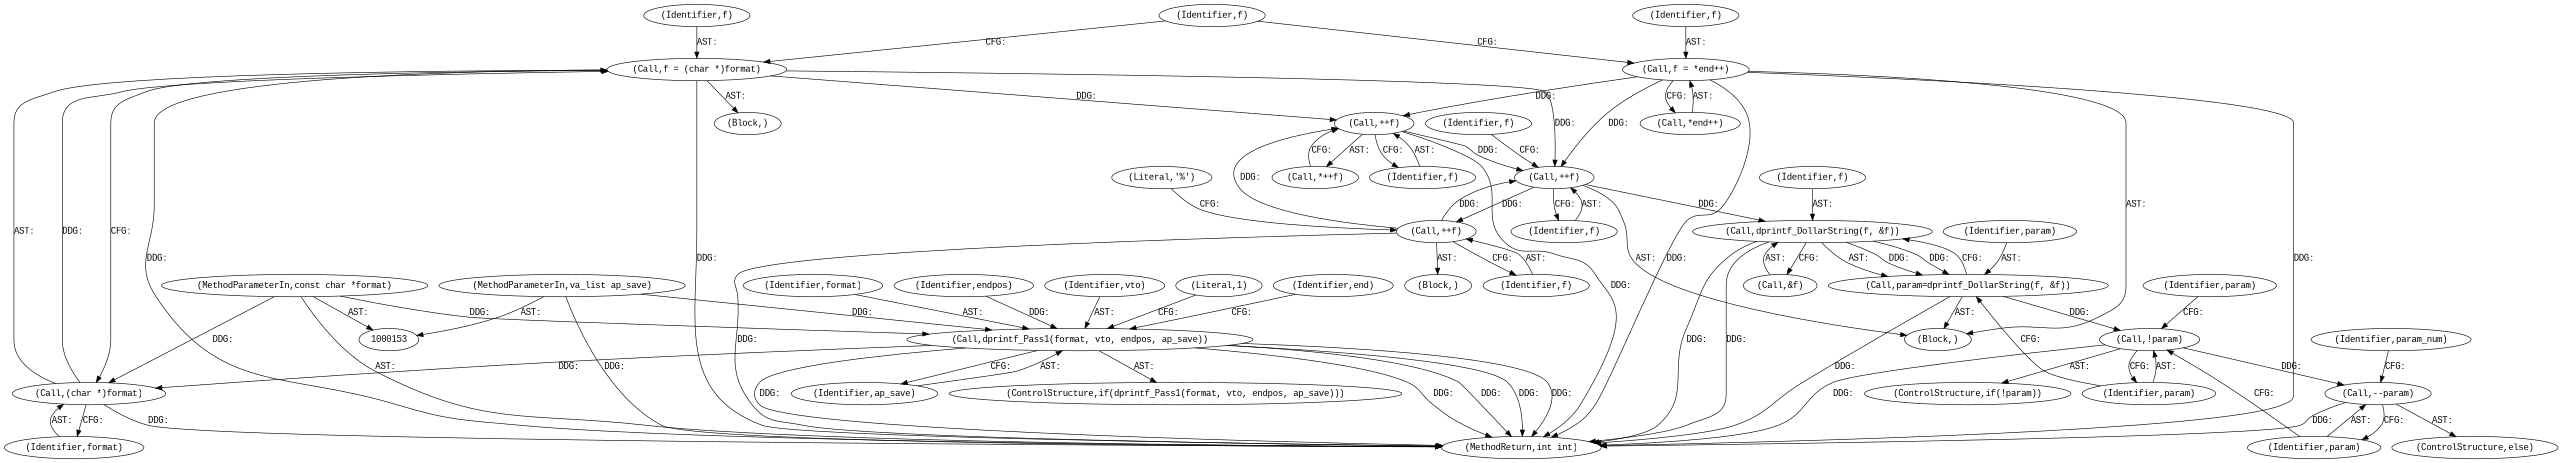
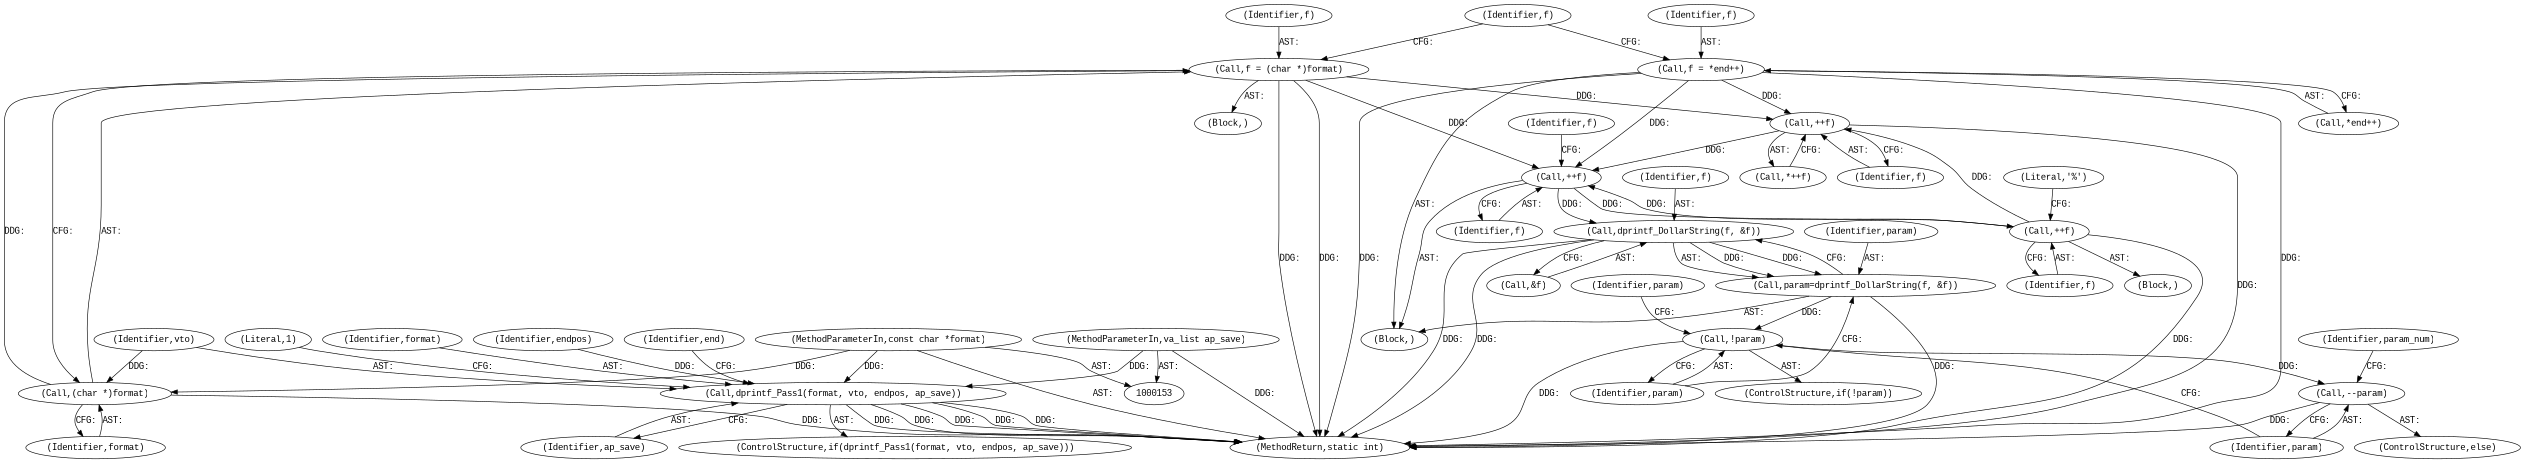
  digraph {
    fontname="Liberation Mono"
    node [fontname="Liberation Mono"]
    edge [fontname="Liberation Mono"]
    n1 [label="(Call,++f)"]
    n2 [label="(Call,++f)"]
-   n3 [label="(MethodReturn,int int)"]
+   n3 [label="(MethodReturn,static int)"]
    n4 [label="(Call,*++f)"]
    n5 [label="(Identifier,f)"]
    n6 [label="(Call,++f)"]
    n7 [label="(Call,dprintf_DollarString(f, &f))"]
    n8 [label="(Block,)"]
    n9 [label="(Identifier,f)"]
    n10 [label="(Identifier,f)"]
    n11 [label="(Block,)"]
    n12 [label="(Call,param=dprintf_DollarString(f, &f))"]
    n13 [label="(Call,&f)"]
    n14 [label="(Call,f = (char *)format)"]
    n15 [label="(Call,(char *)format)"]
    n16 [label="(Block,)"]
    n17 [label="(Identifier,format)"]
    n18 [label="(Call,dprintf_Pass1(format, vto, endpos, ap_save))"]
    n19 [label="(ControlStructure,if(dprintf_Pass1(format, vto, endpos, ap_save)))"]
    n20 [label="(Identifier,ap_save)"]
    n21 [label="(MethodParameterIn,const char *format)"]
    1000153
    n23 [label="(MethodParameterIn,va_list ap_save)"]
    n24 [label="(Call,f = *end++)"]
    n25 [label="(Call,*end++)"]
    n26 [label="(Call,!param)"]
    n27 [label="(Call,--param)"]
    n28 [label="(ControlStructure,if(!param))"]
    n29 [label="(Identifier,param)"]
    n30 [label="(ControlStructure,else)"]
    n31 [label="(Identifier,param)"]
    n32 [label="(Identifier,f)"]
    n33 [label="(Identifier,format)"]
    n34 [label="(Identifier,f)"]
    n35 [label="(Identifier,endpos)"]
    n36 [label="(Identifier,param)"]
    n37 [label="(Literal,'%')"]
    n38 [label="(Identifier,f)"]
    n39 [label="(Identifier,vto)"]
    n40 [label="(Identifier,end)"]
    n41 [label="(Identifier,param)"]
    n42 [label="(Identifier,f)"]
    n43 [label="(Literal,1)"]
    n44 [label="(Identifier,param_num)"]
    n45 [label="(Identifier,f)"]
    n1 -> n2 [label="DDG: "]
    n1 -> n3 [label="DDG: "]
    n1 -> n4 [label="AST: "]
    n1 -> n5 [label="CFG: "]
    n2 -> n6 [label="DDG: "]
    n2 -> n7 [label="DDG: "]
    n2 -> n8 [label="AST: "]
    n2 -> n9 [label="CFG: "]
    n4 -> n1 [label="CFG: "]
    n5 -> n1 [label="AST: "]
    n6 -> n1 [label="DDG: "]
    n6 -> n2 [label="DDG: "]
    n6 -> n3 [label="DDG: "]
    n6 -> n10 [label="CFG: "]
    n6 -> n11 [label="AST: "]
    n7 -> n3 [label="DDG: "]
    n7 -> n3 [label="DDG: "]
    n7 -> n12 [label="AST: "]
    n7 -> n12 [label="DDG: "]
    n7 -> n12 [label="DDG: "]
    n7 -> n13 [label="CFG: "]
    n9 -> n2 [label="AST: "]
    n10 -> n6 [label="AST: "]
    n12 -> n3 [label="DDG: "]
    n12 -> n7 [label="CFG: "]
    n12 -> n8 [label="AST: "]
    n12 -> n26 [label="DDG: "]
    n13 -> n7 [label="AST: "]
    n14 -> n1 [label="DDG: "]
    n14 -> n2 [label="DDG: "]
    n14 -> n3 [label="DDG: "]
    n14 -> n3 [label="DDG: "]
    n14 -> n15 [label="CFG: "]
    n14 -> n16 [label="AST: "]
    n15 -> n3 [label="DDG: "]
    n15 -> n14 [label="AST: "]
    n15 -> n14 [label="DDG: "]
    n15 -> n17 [label="CFG: "]
    n17 -> n15 [label="AST: "]
    n18 -> n3 [label="DDG: "]
    n18 -> n3 [label="DDG: "]
    n18 -> n3 [label="DDG: "]
    n18 -> n3 [label="DDG: "]
    n18 -> n3 [label="DDG: "]
-   n18 -> n15 [label="DDG: "]
+   n39 -> n15 [label="DDG: "]
    n18 -> n19 [label="AST: "]
    n18 -> n20 [label="CFG: "]
    n20 -> n18 [label="AST: "]
    n21 -> n3 [label="AST: "]
    n21 -> n15 [label="DDG: "]
    n21 -> n18 [label="DDG: "]
    n21 -> 1000153 [label="AST: "]
    n23 -> n3 [label="DDG: "]
    n23 -> n18 [label="DDG: "]
    n23 -> 1000153 [label="AST: "]
    n24 -> n1 [label="DDG: "]
    n24 -> n2 [label="DDG: "]
    n24 -> n3 [label="DDG: "]
    n24 -> n3 [label="DDG: "]
    n24 -> n8 [label="AST: "]
    n24 -> n25 [label="CFG: "]
    n25 -> n24 [label="AST: "]
    n26 -> n3 [label="DDG: "]
    n26 -> n27 [label="DDG: "]
    n26 -> n28 [label="AST: "]
    n26 -> n29 [label="CFG: "]
    n27 -> n3 [label="DDG: "]
    n27 -> n30 [label="AST: "]
    n27 -> n31 [label="CFG: "]
    n29 -> n12 [label="CFG: "]
    n29 -> n26 [label="AST: "]
    n31 -> n26 [label="CFG: "]
    n31 -> n27 [label="AST: "]
    n32 -> n14 [label="AST: "]
    n33 -> n18 [label="AST: "]
    n34 -> n7 [label="AST: "]
    n35 -> n18 [label="DDG: "]
    n36 -> n26 [label="CFG: "]
    n37 -> n6 [label="CFG: "]
    n38 -> n2 [label="CFG: "]
    n39 -> n18 [label="AST: "]
    n40 -> n18 [label="CFG: "]
    n41 -> n12 [label="AST: "]
    n42 -> n14 [label="CFG: "]
    n42 -> n24 [label="CFG: "]
    n43 -> n18 [label="CFG: "]
    n44 -> n27 [label="CFG: "]
    n45 -> n24 [label="AST: "]
  }
